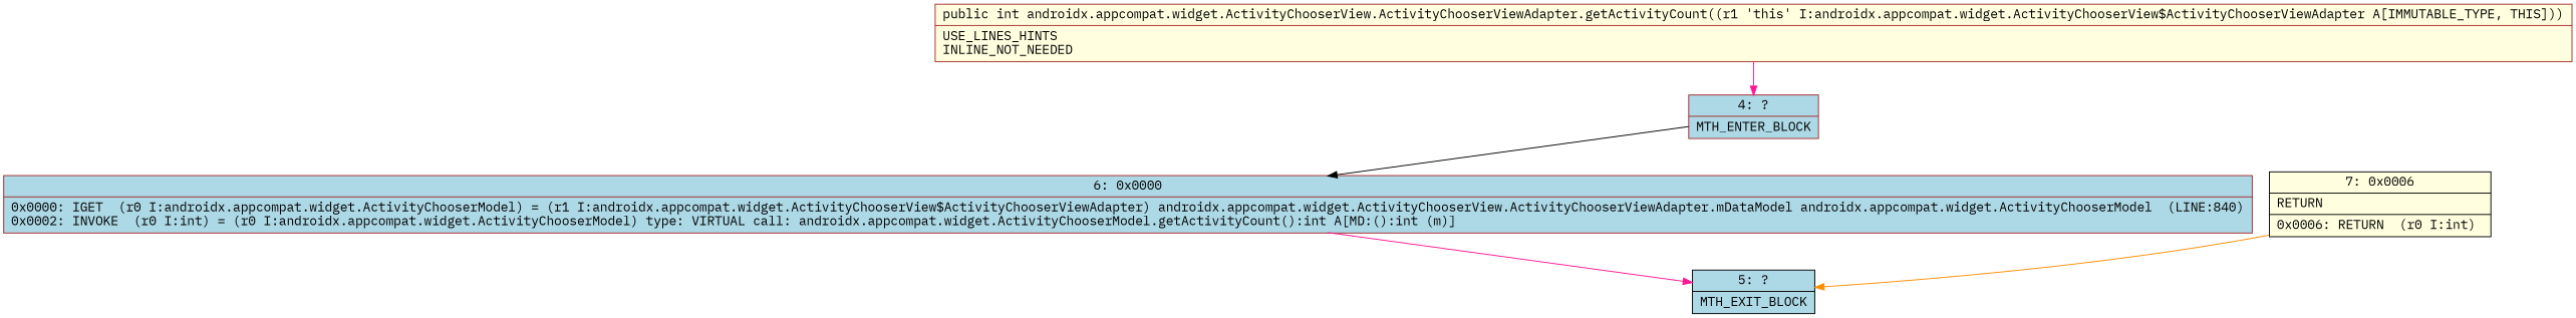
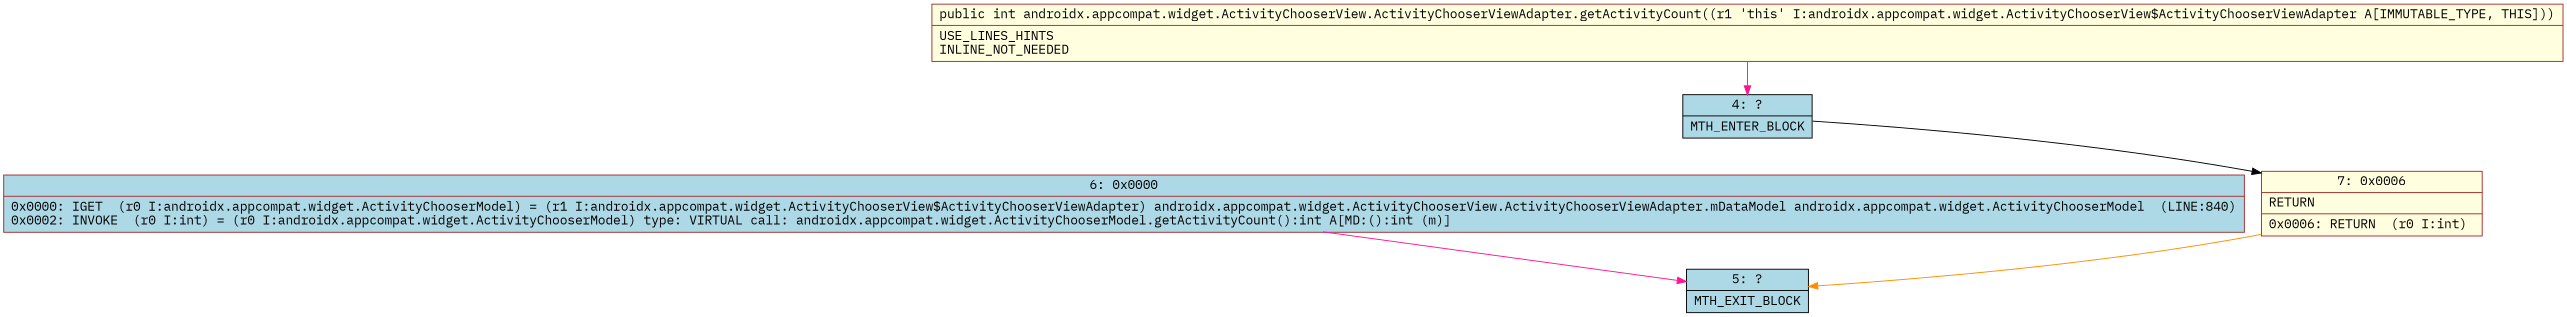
  digraph {
    fontname="IBM Plex Mono"
    node [color=brown fillcolor=lightblue fontname="IBM Plex Mono" shape=record style=filled]
    edge [color=deeppink fontname="IBM Plex Mono"]
-   n1 [label="{4\:\ ?|MTH_ENTER_BLOCK\l}"]
+   n1 [color=black label="{4\:\ ?|MTH_ENTER_BLOCK\l}"]
    n2 [label="{6\:\ 0x0000|0x0000: IGET  (r0 I:androidx.appcompat.widget.ActivityChooserModel) = (r1 I:androidx.appcompat.widget.ActivityChooserView$ActivityChooserViewAdapter) androidx.appcompat.widget.ActivityChooserView.ActivityChooserViewAdapter.mDataModel androidx.appcompat.widget.ActivityChooserModel  (LINE:840)\l0x0002: INVOKE  (r0 I:int) = (r0 I:androidx.appcompat.widget.ActivityChooserModel) type: VIRTUAL call: androidx.appcompat.widget.ActivityChooserModel.getActivityCount():int A[MD:():int (m)]\l}"]
    n3 [color=black label="{5\:\ ?|MTH_EXIT_BLOCK\l}"]
-   n4 [color=black fillcolor=lightyellow label="{7\:\ 0x0006|RETURN\l|0x0006: RETURN  (r0 I:int) \l}"]
+   n4 [fillcolor=lightyellow label="{7\:\ 0x0006|RETURN\l|0x0006: RETURN  (r0 I:int) \l}"]
    n5 [fillcolor=lightyellow label="{public int androidx.appcompat.widget.ActivityChooserView.ActivityChooserViewAdapter.getActivityCount((r1 'this' I:androidx.appcompat.widget.ActivityChooserView$ActivityChooserViewAdapter A[IMMUTABLE_TYPE, THIS]))  | USE_LINES_HINTS\lINLINE_NOT_NEEDED\l}"]
-   n1 -> n2 [color=black]
+   n1 -> n4 [color=black]
    n2 -> n3
    n4 -> n3 [color=darkorange]
    n5 -> n1
  }
